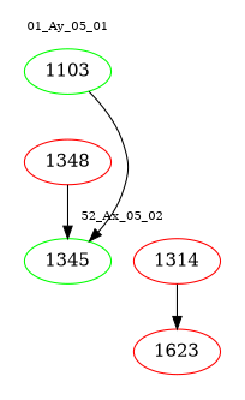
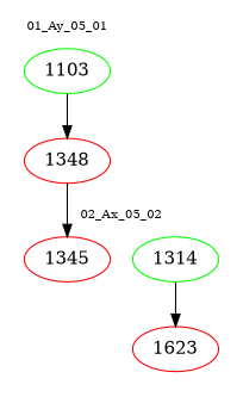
  digraph {
    node [color=green]
    edge [color=black]
    n1 [label=1103]
    n2 [color=red label=1348]
-   n3 [color=red label=1314]
+   n3 [label=1314]
    n4 [color=red label=1623]
-   n5 [label=1345]
+   n5 [color=red label=1345]
    subgraph cluster_1 {
      color=white
      fontsize=10
      label="01_Ay_05_01"
      n1
      n2
    }
    subgraph cluster_2 {
      color=white
      fontsize=10
-     label="52_Ax_05_02"
+     label="02_Ax_05_02"
      n3
      n4
      n5
    }
-   n1 -> n5
+   n1 -> n2
    n2 -> n5
    n3 -> n4
  }
